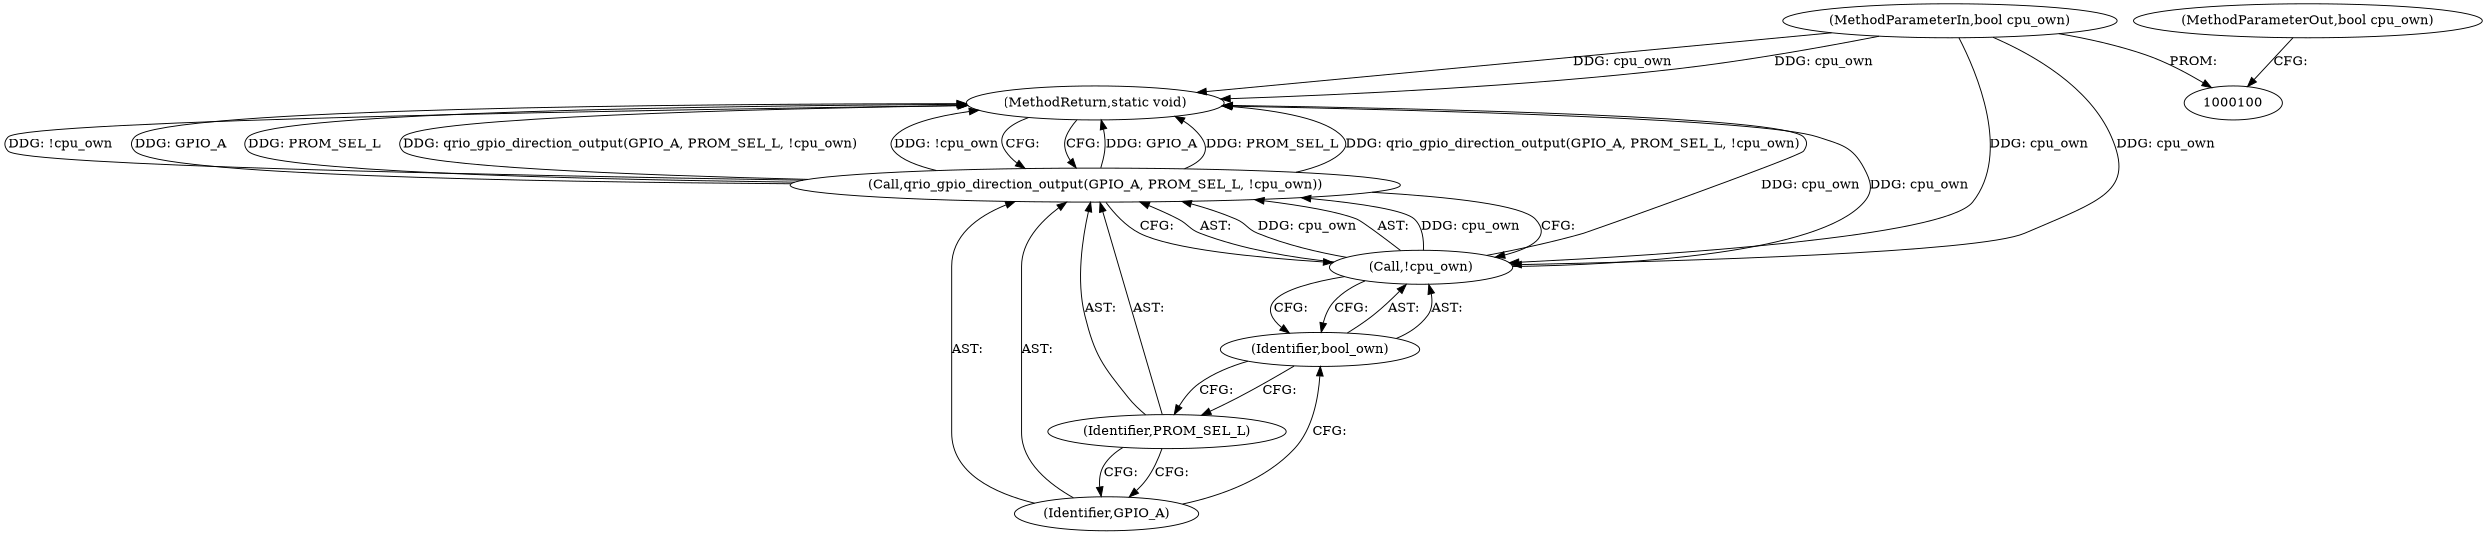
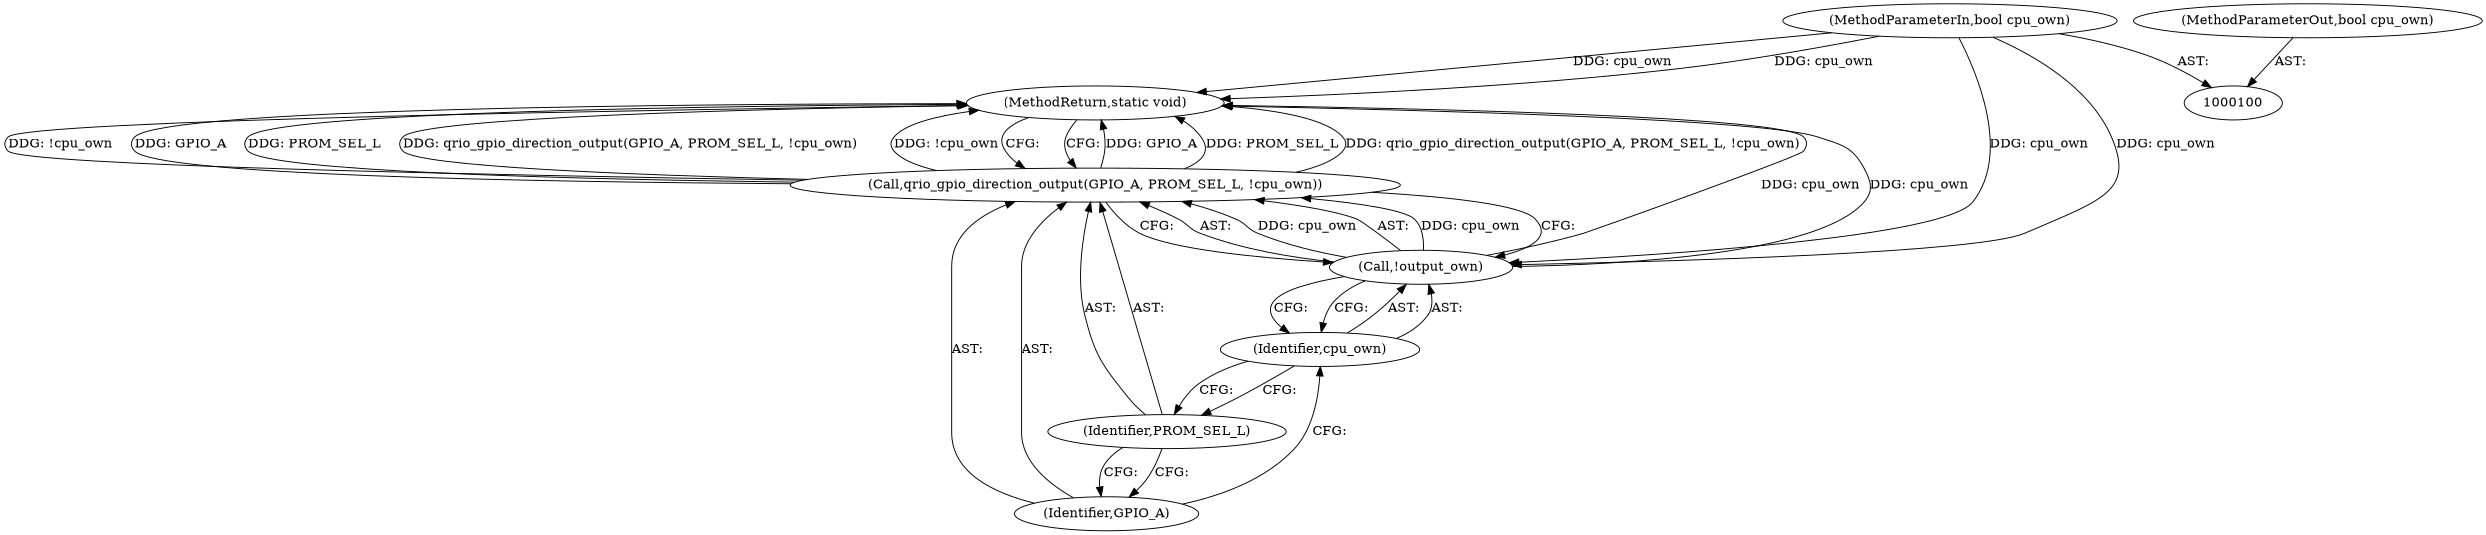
  digraph {
    n1 [label="(MethodReturn,static void)"]
    n2 [label="(Call,qrio_gpio_direction_output(GPIO_A, PROM_SEL_L, !cpu_own))"]
-   n3 [label="(Call,!cpu_own)"]
+   n3 [label="(Call,!output_own)"]
    n4 [label="(MethodParameterIn,bool cpu_own)"]
    1000100
-   n6 [label="(Identifier,bool_own)"]
+   n6 [label="(Identifier,cpu_own)"]
    n7 [label="(MethodParameterOut,bool cpu_own)"]
    n8 [label="(Identifier,GPIO_A)"]
    n9 [label="(Identifier,PROM_SEL_L)"]
    n1 -> n2 [label="CFG: "]
    n1 -> n2 [label="CFG: "]
    n2 -> n1 [label="DDG: GPIO_A"]
    n2 -> n1 [label="DDG: PROM_SEL_L"]
    n2 -> n1 [label="DDG: qrio_gpio_direction_output(GPIO_A, PROM_SEL_L, !cpu_own)"]
    n2 -> n1 [label="DDG: !cpu_own"]
    n2 -> n1 [label="DDG: GPIO_A"]
    n2 -> n1 [label="DDG: PROM_SEL_L"]
    n2 -> n1 [label="DDG: qrio_gpio_direction_output(GPIO_A, PROM_SEL_L, !cpu_own)"]
    n2 -> n1 [label="DDG: !cpu_own"]
    n2 -> n3 [label="CFG: "]
    n2 -> n3 [label="CFG: "]
    n3 -> n1 [label="DDG: cpu_own"]
    n3 -> n1 [label="DDG: cpu_own"]
    n3 -> n2 [label="AST: "]
    n3 -> n2 [label="DDG: cpu_own"]
    n3 -> n2 [label="AST: "]
    n3 -> n2 [label="DDG: cpu_own"]
    n3 -> n6 [label="CFG: "]
    n3 -> n6 [label="CFG: "]
    n4 -> n1 [label="DDG: cpu_own"]
    n4 -> n1 [label="DDG: cpu_own"]
    n4 -> n3 [label="DDG: cpu_own"]
    n4 -> n3 [label="DDG: cpu_own"]
-   n4 -> 1000100 [label="PROM: "]
+   n4 -> 1000100 [label="AST: "]
    n6 -> n3 [label="AST: "]
    n6 -> n3 [label="AST: "]
    n6 -> n9 [label="CFG: "]
    n6 -> n9 [label="CFG: "]
-   n7 -> 1000100 [label="CFG: "]
+   n7 -> 1000100 [label="AST: "]
    n8 -> n2 [label="AST: "]
    n8 -> n2 [label="AST: "]
    n8 -> n6 [label="CFG: "]
    n9 -> n2 [label="AST: "]
    n9 -> n2 [label="AST: "]
    n9 -> n8 [label="CFG: "]
    n9 -> n8 [label="CFG: "]
  }
